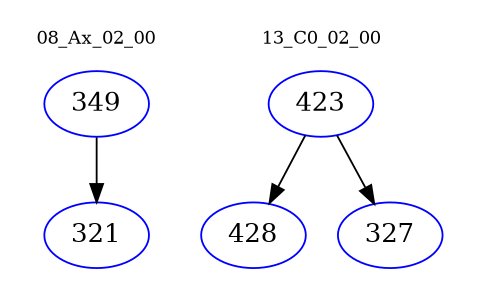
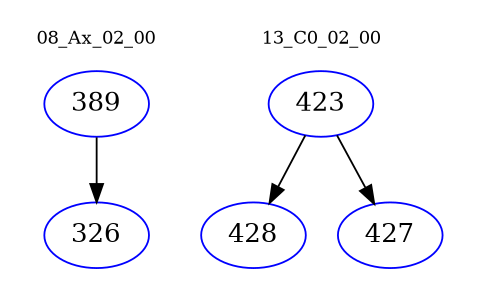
  digraph {
    node [color=blue]
    edge [color=black]
-   n1 [label=349]
-   n2 [label=321]
+   n1 [label=389]
+   n2 [label=326]
    n3 [label=423]
    n4 [label=428]
-   n5 [label=327]
+   n5 [label=427]
    subgraph cluster_1 {
      color=white
      fontsize=10
      label="08_Ax_02_00"
      n1
      n2
    }
    subgraph cluster_2 {
      color=white
      fontsize=10
      label="13_C0_02_00"
      n3
      n4
      n5
    }
    n1 -> n2
    n3 -> n4
    n3 -> n5
  }
